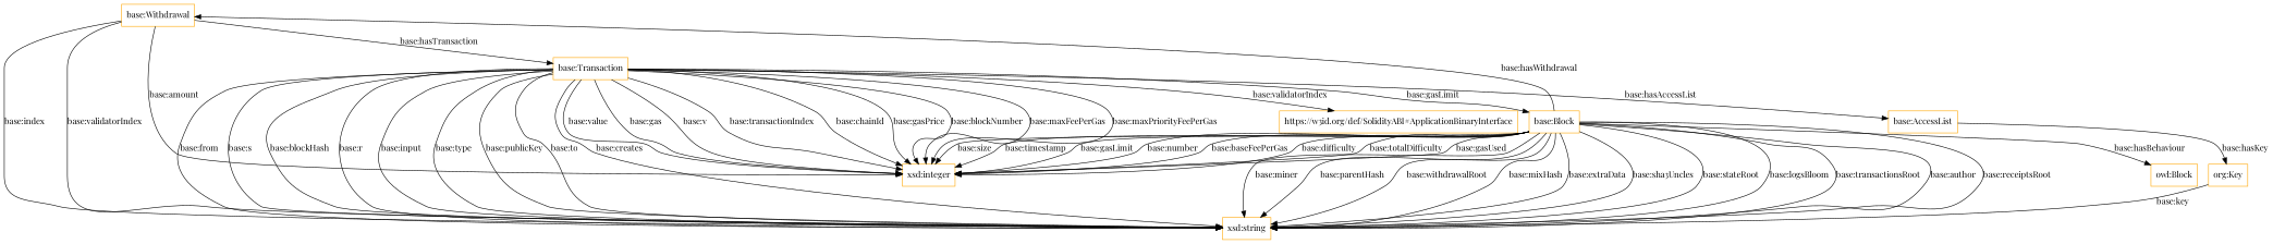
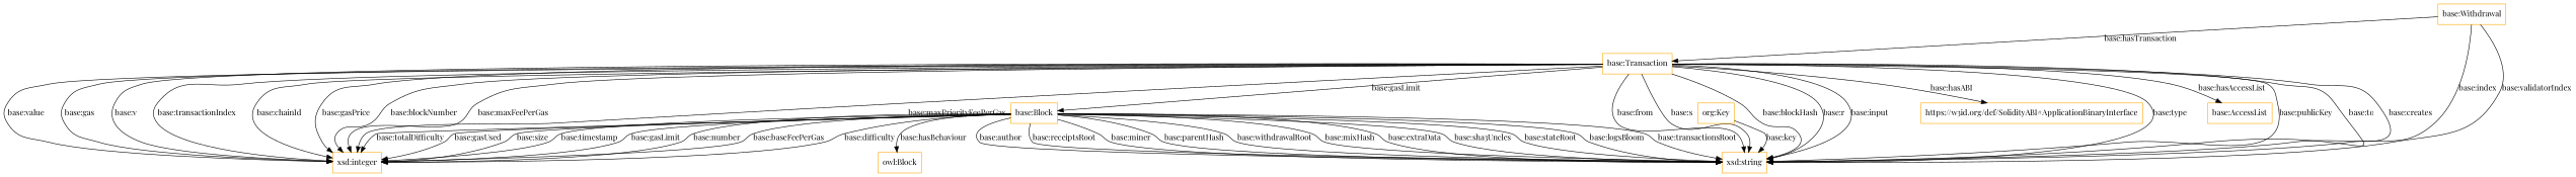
  digraph {
    fontname="Playfair Display"
    rankdir=TB
    node [color=orange fontname="Playfair Display" shape=rectangle]
    edge [fontname="Playfair Display"]
    "base:Withdrawal"
    "xsd:string"
    "xsd:integer"
    "base:Transaction"
    "https://w3id.org/def/SolidityABI#ApplicationBinaryInterface"
    "base:Block"
    "base:AccessList"
    n8 [label="owl:Block"]
    n9 [label="org:Key"]
    "base:Withdrawal" -> "xsd:string" [label="base:index"]
    "base:Withdrawal" -> "xsd:string" [label="base:validatorIndex"]
-   "base:Withdrawal" -> "xsd:integer" [label="base:amount"]
    "base:Withdrawal" -> "base:Transaction" [label="base:hasTransaction"]
    "base:Transaction" -> "xsd:string" [label="base:from"]
    "base:Transaction" -> "xsd:string" [label="base:s"]
    "base:Transaction" -> "xsd:string" [label="base:blockHash"]
    "base:Transaction" -> "xsd:string" [label="base:r"]
    "base:Transaction" -> "xsd:string" [label="base:input"]
    "base:Transaction" -> "xsd:string" [label="base:type"]
    "base:Transaction" -> "xsd:string" [label="base:publicKey"]
    "base:Transaction" -> "xsd:string" [label="base:to"]
    "base:Transaction" -> "xsd:string" [label="base:creates"]
    "base:Transaction" -> "xsd:integer" [label="base:value"]
    "base:Transaction" -> "xsd:integer" [label="base:gas"]
    "base:Transaction" -> "xsd:integer" [label="base:v"]
    "base:Transaction" -> "xsd:integer" [label="base:transactionIndex"]
    "base:Transaction" -> "xsd:integer" [label="base:chainId"]
    "base:Transaction" -> "xsd:integer" [label="base:gasPrice"]
    "base:Transaction" -> "xsd:integer" [label="base:blockNumber"]
    "base:Transaction" -> "xsd:integer" [label="base:maxFeePerGas"]
    "base:Transaction" -> "xsd:integer" [label="base:maxPriorityFeePerGas"]
-   "base:Transaction" -> "https://w3id.org/def/SolidityABI#ApplicationBinaryInterface" [label="base:validatorIndex"]
+   "base:Transaction" -> "https://w3id.org/def/SolidityABI#ApplicationBinaryInterface" [label="base:hasABI"]
    "base:Transaction" -> "base:Block" [label="base:gasLimit"]
    "base:Transaction" -> "base:AccessList" [label="base:hasAccessList"]
-   "base:Block" -> "base:Withdrawal" [label="base:hasWithdrawal"]
    "base:Block" -> "xsd:string" [label="base:miner"]
    "base:Block" -> "xsd:string" [label="base:parentHash"]
    "base:Block" -> "xsd:string" [label="base:withdrawalRoot"]
    "base:Block" -> "xsd:string" [label="base:mixHash"]
    "base:Block" -> "xsd:string" [label="base:extraData"]
    "base:Block" -> "xsd:string" [label="base:sha3Uncles"]
    "base:Block" -> "xsd:string" [label="base:stateRoot"]
    "base:Block" -> "xsd:string" [label="base:logsBloom"]
    "base:Block" -> "xsd:string" [label="base:transactionsRoot"]
    "base:Block" -> "xsd:string" [label="base:author"]
    "base:Block" -> "xsd:string" [label="base:receiptsRoot"]
    "base:Block" -> "xsd:integer" [label="base:size"]
    "base:Block" -> "xsd:integer" [label="base:timestamp"]
    "base:Block" -> "xsd:integer" [label="base:gasLimit"]
    "base:Block" -> "xsd:integer" [label="base:number"]
    "base:Block" -> "xsd:integer" [label="base:baseFeePerGas"]
    "base:Block" -> "xsd:integer" [label="base:difficulty"]
    "base:Block" -> "xsd:integer" [label="base:totalDifficulty"]
    "base:Block" -> "xsd:integer" [label="base:gasUsed"]
    "base:Block" -> n8 [label="base:hasBehaviour"]
-   "base:AccessList" -> n9 [label="base:hasKey"]
    n9 -> "xsd:string" [label="base:key"]
  }
